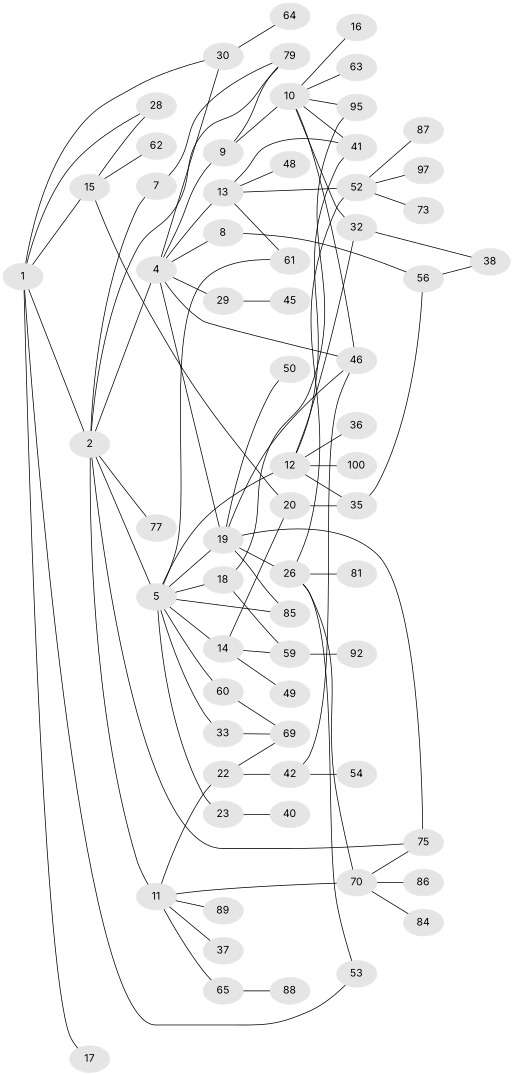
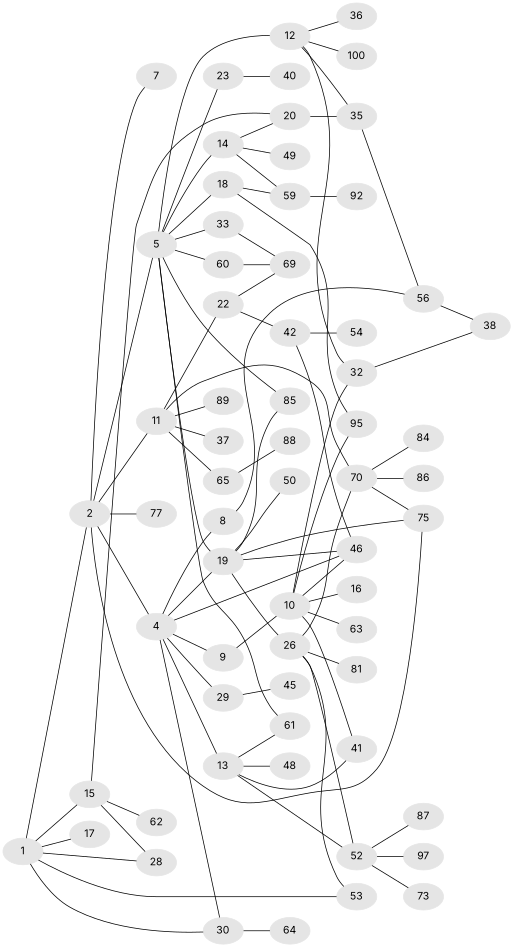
  graph {
    fontname=Inter
    rankdir=LR
    node [color=gray90 fontname=Inter style=filled]
    edge [fontname=Inter]
    1 [super="+78"]
    2 [super="+3"]
    15 [super="+27"]
    17 [super="+34"]
    30
    53
    n7 [label=28 super="+99"]
    4 [super="+6"]
    5 [super="+28"]
    7 [super="+57"]
    11 [super="+72"]
    75 [super="+94"]
    77
-   79 [super="+98"]
    20 [super="+25"]
    62 [super="+76"]
    64 [super="+93"]
    8
    9 [super="+31"]
    13 [super="+26"]
    19 [super="+71"]
    29 [super="+90"]
    46 [super="+55"]
    12 [super="+47"]
    14 [super="+24"]
    18 [super="+82"]
    23
    33
    60
    61
    85
    22
    37
    65 [super="+68"]
    70 [super="+74"]
    89
    56 [super="+67"]
    10 [super="+39"]
    41 [super="+83"]
    48
    52 [super="+66"]
    n42 [label=26 super="+43"]
    50
    45
    32
    35 [super="+51"]
    36
    100
    49 [super="+80"]
    59
    95
    40
    69 [super="+97"]
    38
    16
    63
    42 [super="+44"]
    88 [super="+91"]
    84
    86
    73
    87
    n63 [label=97]
    92
    81
    54
    1 -- 2
    1 -- 15
    1 -- 17
    1 -- 30
    1 -- 53
    1 -- n7
    2 -- 4
    2 -- 5
    2 -- 7
    2 -- 11
    2 -- 75
    2 -- 77
-   2 -- 79
    15 -- n7
    15 -- 20
    15 -- 62
    30 -- 64
    4 -- 30
    4 -- 8
    4 -- 9
    4 -- 13
    4 -- 19
    4 -- 29
    4 -- 46
    5 -- 19
    5 -- 12
    5 -- 14
    5 -- 18
    5 -- 23
    5 -- 33
    5 -- 60
    5 -- 61
    5 -- 85
-   7 -- 79
    11 -- 22
    11 -- 37
    11 -- 65
    11 -- 70
    11 -- 89
    20 -- 35
    8 -- 56
-   9 -- 79
    9 -- 10
    13 -- 61
    13 -- 41
    13 -- 48
    13 -- 52
    19 -- 75
    19 -- 46
    19 -- 85
    19 -- n42
    19 -- 50
    29 -- 45
-   12 -- 41
    12 -- 32
    12 -- 35
    12 -- 36
    12 -- 100
    14 -- 20
    14 -- 49
    14 -- 59
    18 -- 59
    18 -- 95
    23 -- 40
    33 -- 69
    60 -- 69
    22 -- 69
    22 -- 42
    65 -- 88
    70 -- 75
    70 -- 84
    70 -- 86
    56 -- 38
    10 -- 46
    10 -- 41
    10 -- 32
    10 -- 95
    10 -- 16
    10 -- 63
    52 -- 73
    52 -- 87
    52 -- n63
    n42 -- 53
    n42 -- 70
    n42 -- 52
    n42 -- 81
    32 -- 38
    35 -- 56
    59 -- 92
    42 -- 46
    42 -- 54
  }
